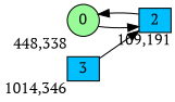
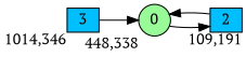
  digraph {
    bgcolor=white
    fontname="PT Serif"
    rankdir=LR
    node [fillcolor=deepskyblue fixedsize=true fontname="PT Serif" shape=box style=filled]
    edge [fontname="PT Serif"]
    0 [fillcolor=palegreen height=0.3 shape=circle width=0.4 xlabel="448,338"]
    2 [height=0.3 width=0.4 xlabel="109,191"]
    3 [height=0.3 width=0.4 xlabel="1014,346"]
    0 -> 2
    2 -> 0
-   3 -> 2
+   3 -> 0
  }
